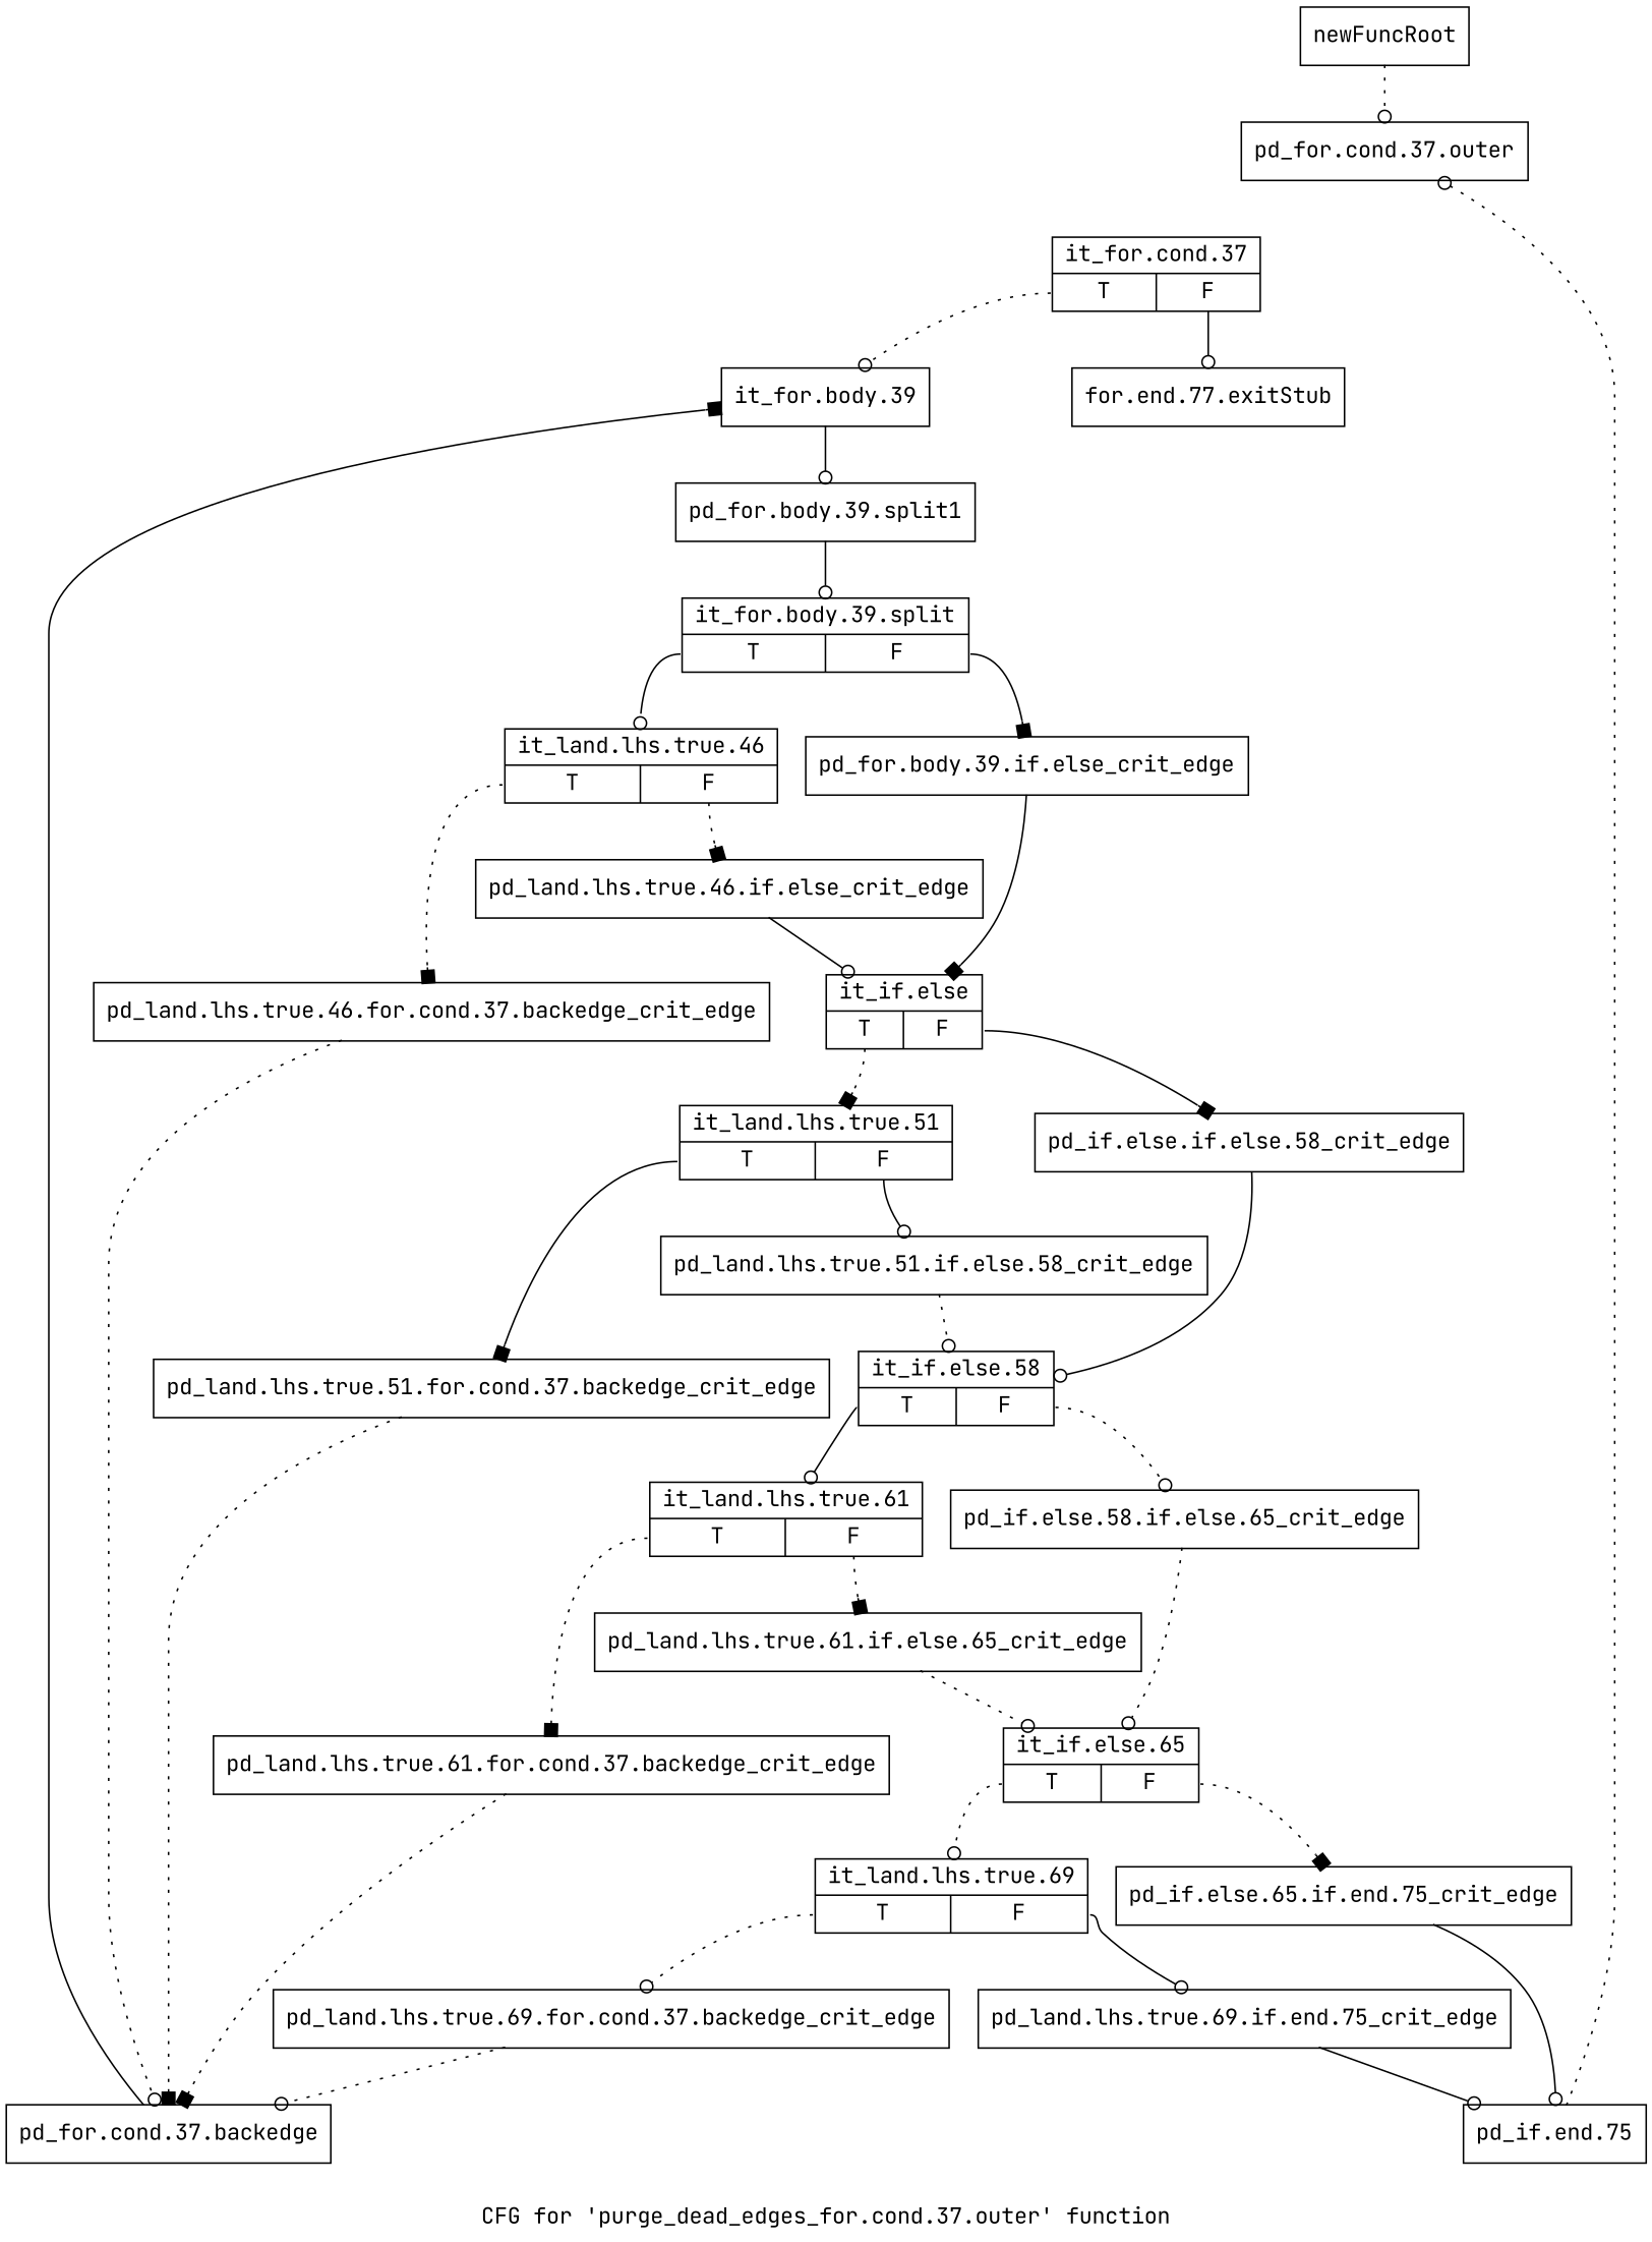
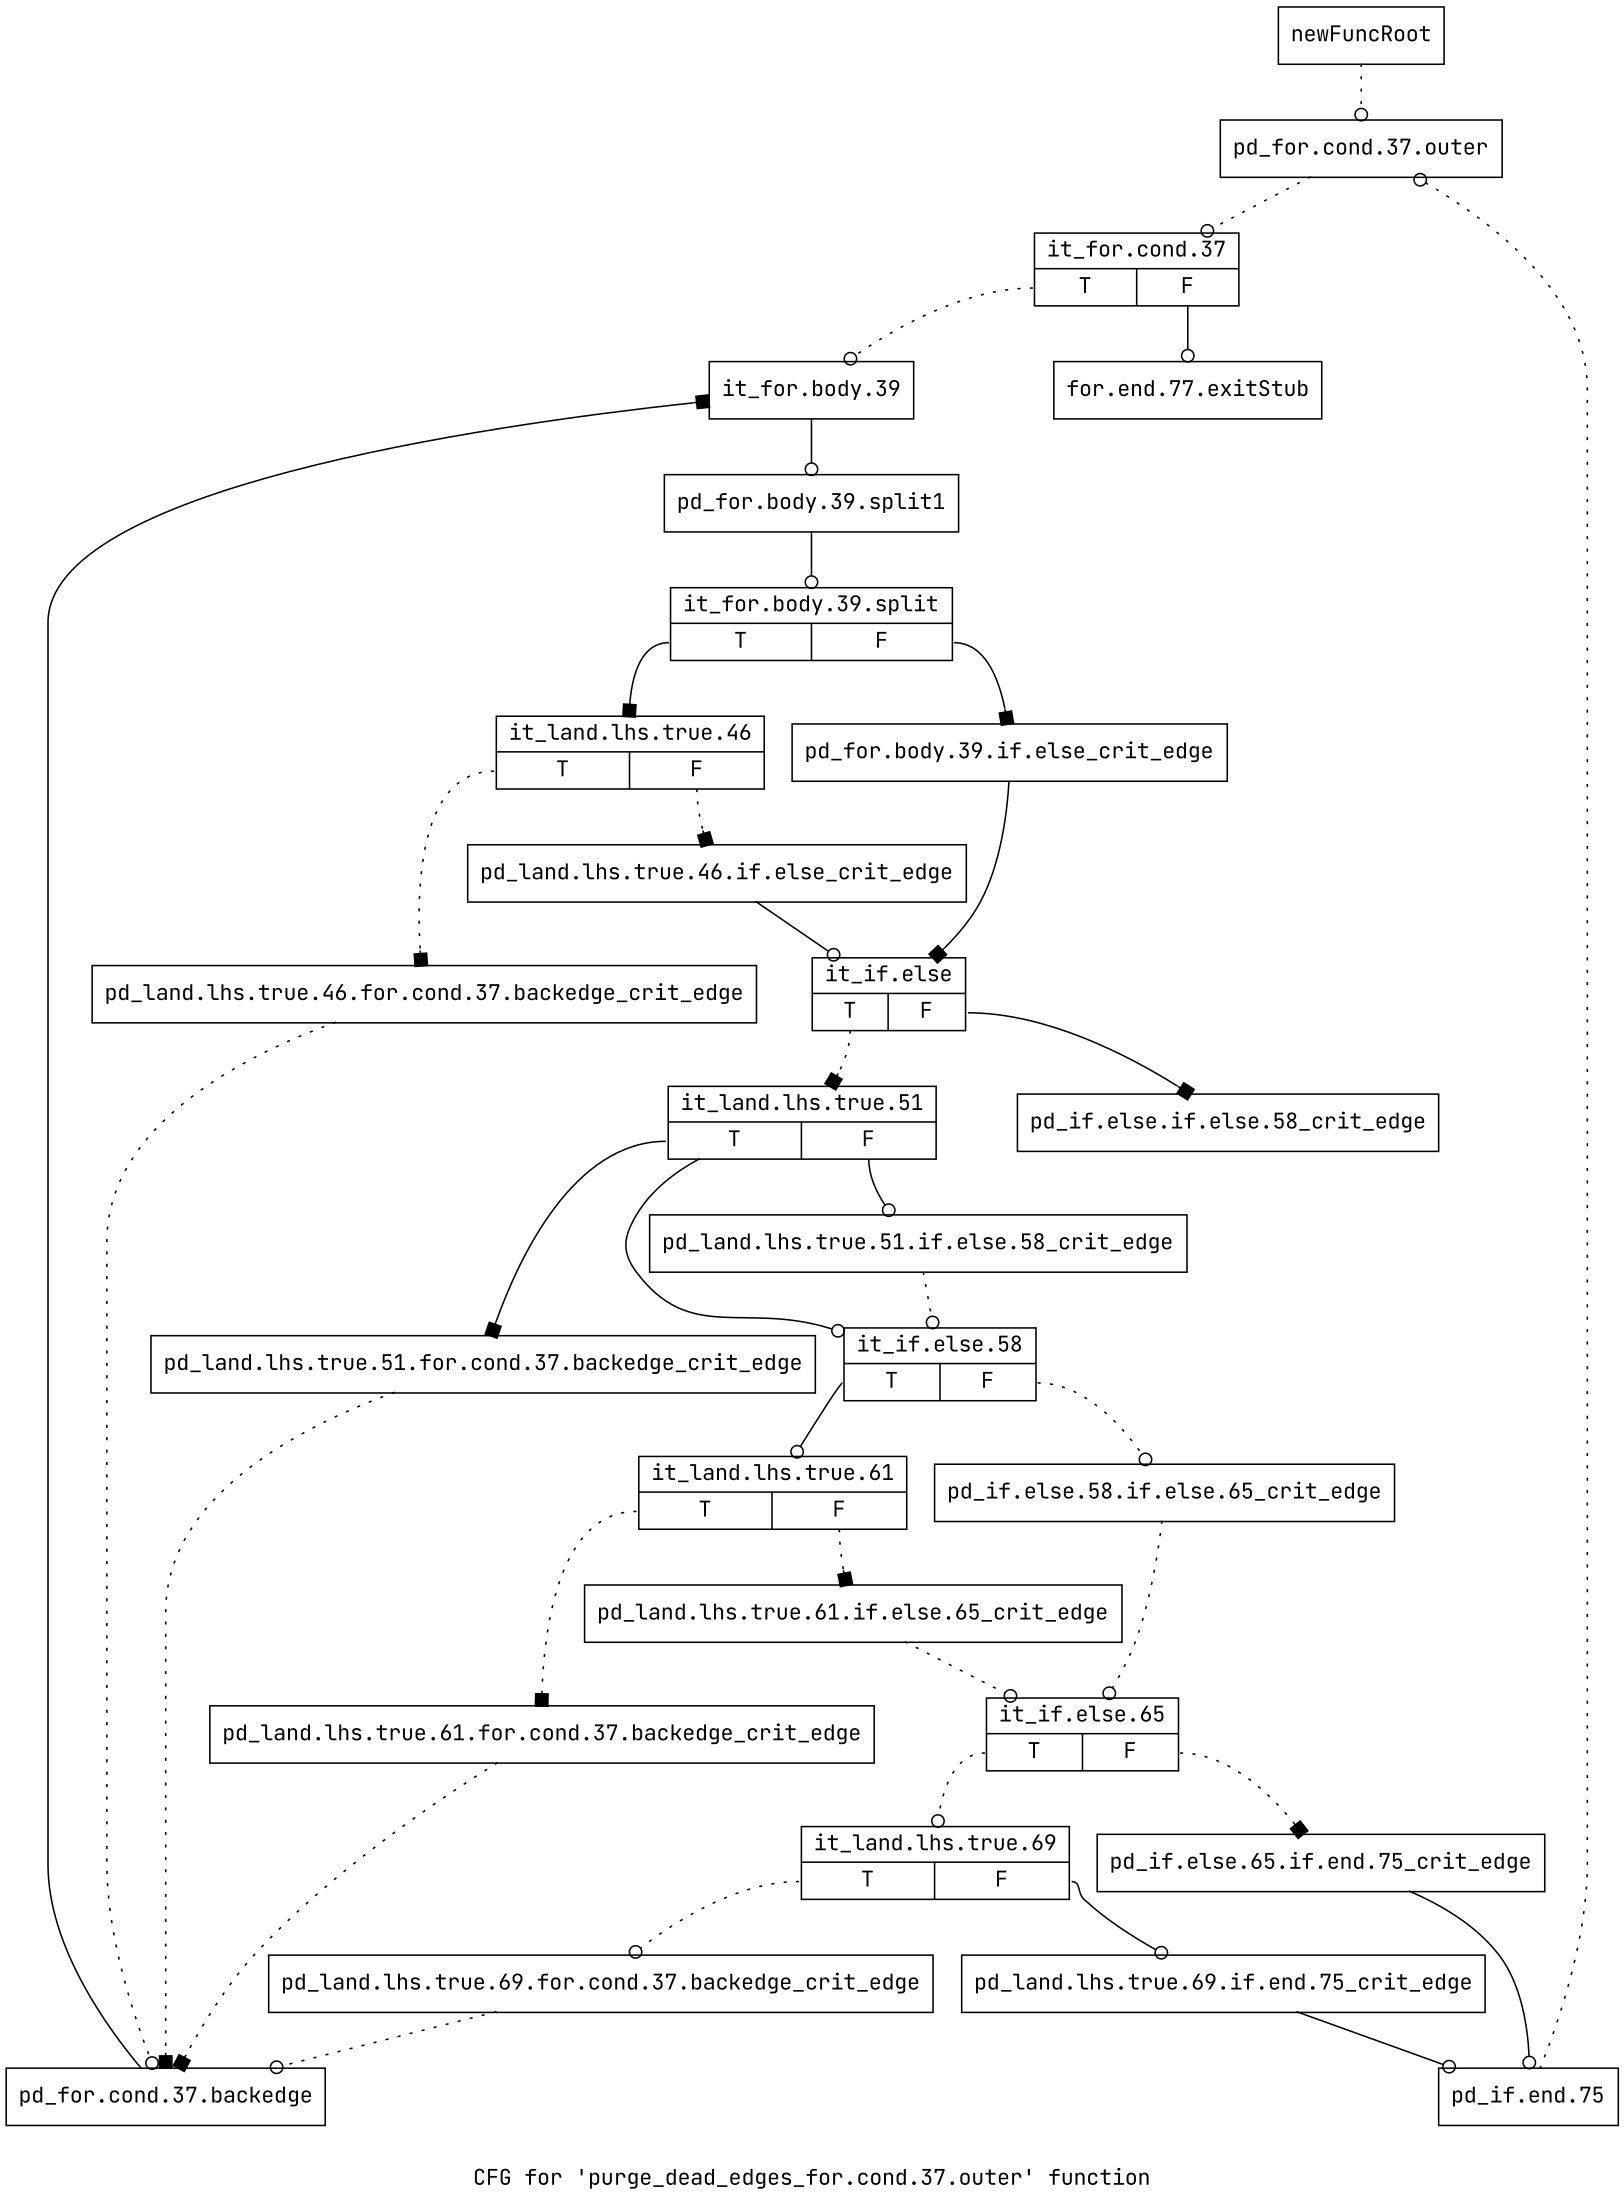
  digraph {
    fontname="JetBrains Mono"
    label="CFG for 'purge_dead_edges_for.cond.37.outer' function"
    node [fontname="JetBrains Mono" shape=record]
    edge [arrowhead=odot fontname="JetBrains Mono" style=dotted]
    n1 [label="{newFuncRoot}"]
    n2 [label="{pd_for.cond.37.outer}"]
    n3 [label="{it_for.cond.37|{<s0>T|<s1>F}}"]
    n4 [label="{for.end.77.exitStub}"]
    n5 [label="{it_for.body.39}"]
    n6 [label="{pd_for.body.39.split1}"]
    n7 [label="{it_for.body.39.split|{<s0>T|<s1>F}}"]
    n8 [label="{it_land.lhs.true.46|{<s0>T|<s1>F}}"]
    n9 [label="{pd_for.body.39.if.else_crit_edge}"]
    n10 [label="{pd_land.lhs.true.46.for.cond.37.backedge_crit_edge}"]
    n11 [label="{pd_land.lhs.true.46.if.else_crit_edge}"]
    n12 [label="{it_if.else|{<s0>T|<s1>F}}"]
    n13 [label="{pd_for.cond.37.backedge}"]
    n14 [label="{it_land.lhs.true.51|{<s0>T|<s1>F}}"]
    n15 [label="{pd_if.else.if.else.58_crit_edge}"]
    n16 [label="{pd_land.lhs.true.51.for.cond.37.backedge_crit_edge}"]
    n17 [label="{pd_land.lhs.true.51.if.else.58_crit_edge}"]
    n18 [label="{it_if.else.58|{<s0>T|<s1>F}}"]
    n19 [label="{it_land.lhs.true.61|{<s0>T|<s1>F}}"]
    n20 [label="{pd_if.else.58.if.else.65_crit_edge}"]
    n21 [label="{pd_land.lhs.true.61.for.cond.37.backedge_crit_edge}"]
    n22 [label="{pd_land.lhs.true.61.if.else.65_crit_edge}"]
    n23 [label="{it_if.else.65|{<s0>T|<s1>F}}"]
    n24 [label="{it_land.lhs.true.69|{<s0>T|<s1>F}}"]
    n25 [label="{pd_if.else.65.if.end.75_crit_edge}"]
    n26 [label="{pd_land.lhs.true.69.for.cond.37.backedge_crit_edge}"]
    n27 [label="{pd_land.lhs.true.69.if.end.75_crit_edge}"]
    n28 [label="{pd_if.end.75}"]
    n1 -> n2
+   n2 -> n3
    n3 -> n4 [style=solid tailport=s1]
    n3 -> n5 [tailport=s0]
    n5 -> n6 [style=solid]
    n6 -> n7 [style=solid]
-   n7 -> n8 [style=solid tailport=s0]
+   n7 -> n8 [arrowhead=box style=solid tailport=s0]
    n7 -> n9 [arrowhead=box style=solid tailport=s1]
    n8 -> n10 [arrowhead=box tailport=s0]
    n8 -> n11 [arrowhead=box tailport=s1]
    n9 -> n12 [arrowhead=box style=solid]
    n10 -> n13
    n11 -> n12 [style=solid]
    n12 -> n14 [arrowhead=box tailport=s0]
    n12 -> n15 [arrowhead=box style=solid tailport=s1]
    n13 -> n5 [arrowhead=box style=solid]
    n14 -> n16 [arrowhead=box style=solid tailport=s0]
    n14 -> n17 [style=solid tailport=s1]
-   n15 -> n18 [style=solid]
+   n14 -> n18 [style=solid]
    n16 -> n13 [arrowhead=box]
    n17 -> n18
    n18 -> n19 [style=solid tailport=s0]
    n18 -> n20 [tailport=s1]
    n19 -> n21 [arrowhead=box tailport=s0]
    n19 -> n22 [arrowhead=box tailport=s1]
    n20 -> n23
    n21 -> n13 [arrowhead=box]
    n22 -> n23
    n23 -> n24 [tailport=s0]
    n23 -> n25 [arrowhead=box tailport=s1]
    n24 -> n26 [tailport=s0]
    n24 -> n27 [style=solid tailport=s1]
    n25 -> n28 [style=solid]
    n26 -> n13
    n27 -> n28 [style=solid]
    n28 -> n2
  }
